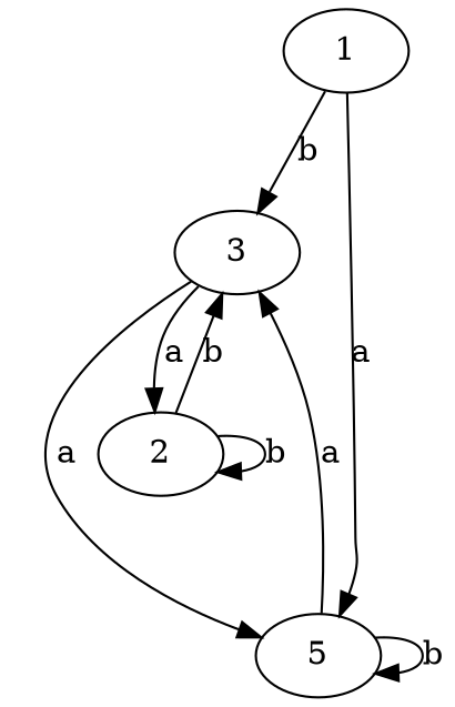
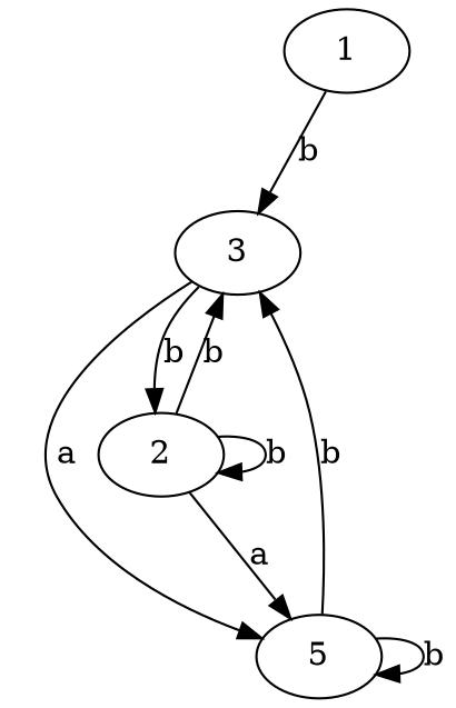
  digraph {
    d2tdocpreamble="\usetikzlibrary{automata}"
    d2tfigpreamble="\tikzstyle{every state}= [ draw=blue!50,very thick,fill=blue!20]  \tikzstyle{auto}= [fill=white]"
    ranksep=0.5
    node [style=state]
    edge [lblstyle=auto topath="bend right"]
    n1 [label=1]
    n2 [label=3]
    n3 [label=5 style="state, accepting"]
    n4 [label=2]
    n1 -> n2 [label=b]
-   n1 -> n3 [label=a]
+   n4 -> n3 [label=a]
    n2 -> n3 [label=a]
-   n2 -> n4 [label=a]
-   n3 -> n2 [label=a]
+   n2 -> n4 [label=b]
+   n3 -> n2 [label=b]
    n3 -> n3 [label=b topath="loop above"]
    n4 -> n2 [label=b]
    n4 -> n4 [label=b topath="loop above"]
  }
